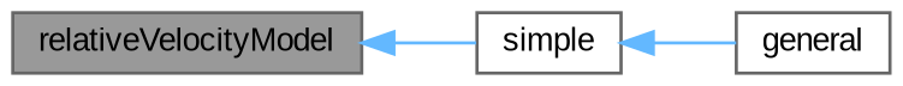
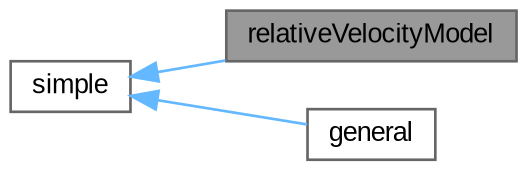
  digraph {
    fontname="Liberation Sans"
    rankdir=LR
    node [color=gray40 fillcolor=white fontname="Liberation Sans" fontsize=10 shape=box style=filled]
    edge [color=steelblue1 dir=back fontname="Liberation Sans" fontsize=10 labelfontname=Helvetica labelfontsize=10 style=solid]
    n1 [fillcolor=grey60 fontcolor=black height=0.2 label=relativeVelocityModel width=0.4]
    n2 [height=0.2 label=simple width=0.4]
    n3 [height=0.2 label=general width=0.4]
-   n1 -> n2
+   n2 -> n1
    n2 -> n3
  }
